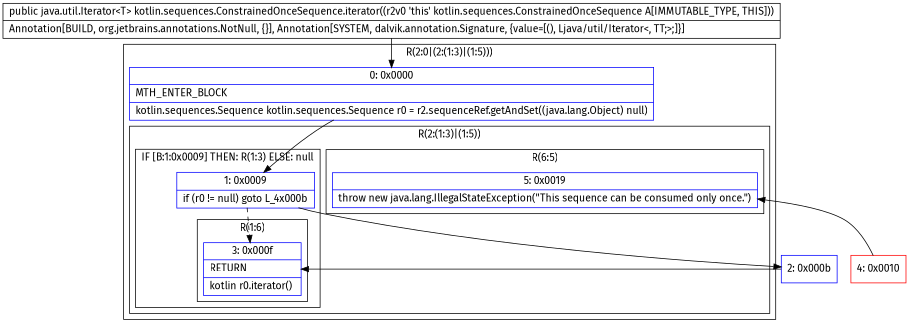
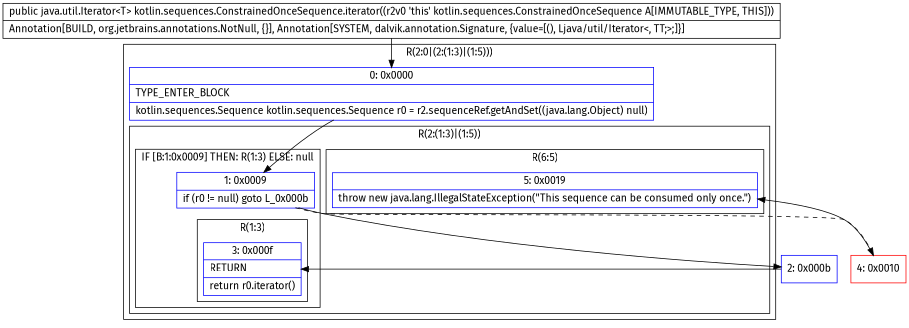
  digraph {
    fontname="Fira Sans"
    node [color=blue fontname="Fira Sans" shape=record]
    edge [fontname="Fira Sans"]
-   n1 [label="{3\:\ 0x000f|RETURN\l|kotlin r0.iterator()\l}"]
-   n2 [label="{1\:\ 0x0009|if (r0 != null) goto L_4x000b\l}"]
+   n1 [label="{3\:\ 0x000f|RETURN\l|return r0.iterator()\l}"]
+   n2 [label="{1\:\ 0x0009|if (r0 != null) goto L_0x000b\l}"]
    n3 [label="{5\:\ 0x0019|throw new java.lang.IllegalStateException(\"This sequence can be consumed only once.\")\l}"]
-   n4 [label="{0\:\ 0x0000|MTH_ENTER_BLOCK\l|kotlin.sequences.Sequence kotlin.sequences.Sequence r0 = r2.sequenceRef.getAndSet((java.lang.Object) null)\l}"]
+   n4 [label="{0\:\ 0x0000|TYPE_ENTER_BLOCK\l|kotlin.sequences.Sequence kotlin.sequences.Sequence r0 = r2.sequenceRef.getAndSet((java.lang.Object) null)\l}"]
    n5 [label="{2\:\ 0x000b}"]
    n6 [color=red label="{4\:\ 0x0010}"]
    n7 [label="{public java.util.Iterator\<T\> kotlin.sequences.ConstrainedOnceSequence.iterator((r2v0 'this' kotlin.sequences.ConstrainedOnceSequence A[IMMUTABLE_TYPE, THIS]))  | Annotation[BUILD, org.jetbrains.annotations.NotNull, \{\}], Annotation[SYSTEM, dalvik.annotation.Signature, \{value=[(), Ljava\/util\/Iterator\<, TT;\>;]\}]\l}" color=""]
    subgraph cluster_1 {
      label="R(2:0|(2:(1:3)|(1:5)))"
      n4
      subgraph cluster_2 {
        label="R(2:(1:3)|(1:5))"
        subgraph cluster_3 {
          label="IF [B:1:0x0009] THEN: R(1:3) ELSE: null"
          n2
          subgraph cluster_4 {
-           label="R(1:6)"
+           label="R(1:3)"
            n1
          }
        }
        subgraph cluster_5 {
          label="R(6:5)"
          n3
        }
      }
    }
    n2 -> n5
-   n2 -> n1 [style=dashed]
+   n2 -> n6 [style=dashed]
    n4 -> n2
    n5 -> n1
    n6 -> n3
    n7 -> n4
  }
